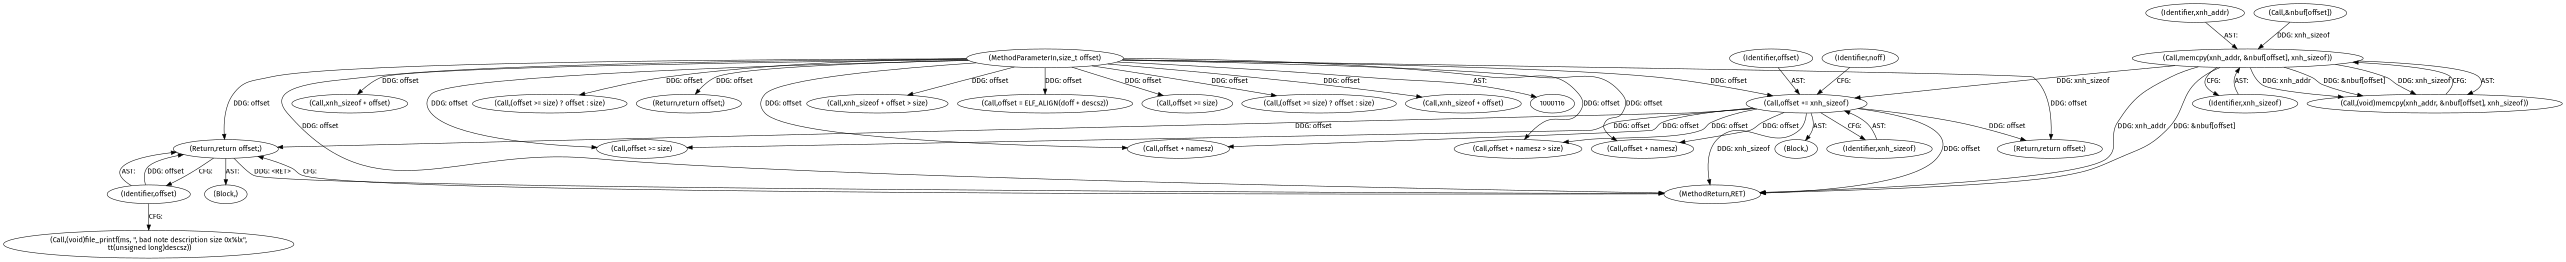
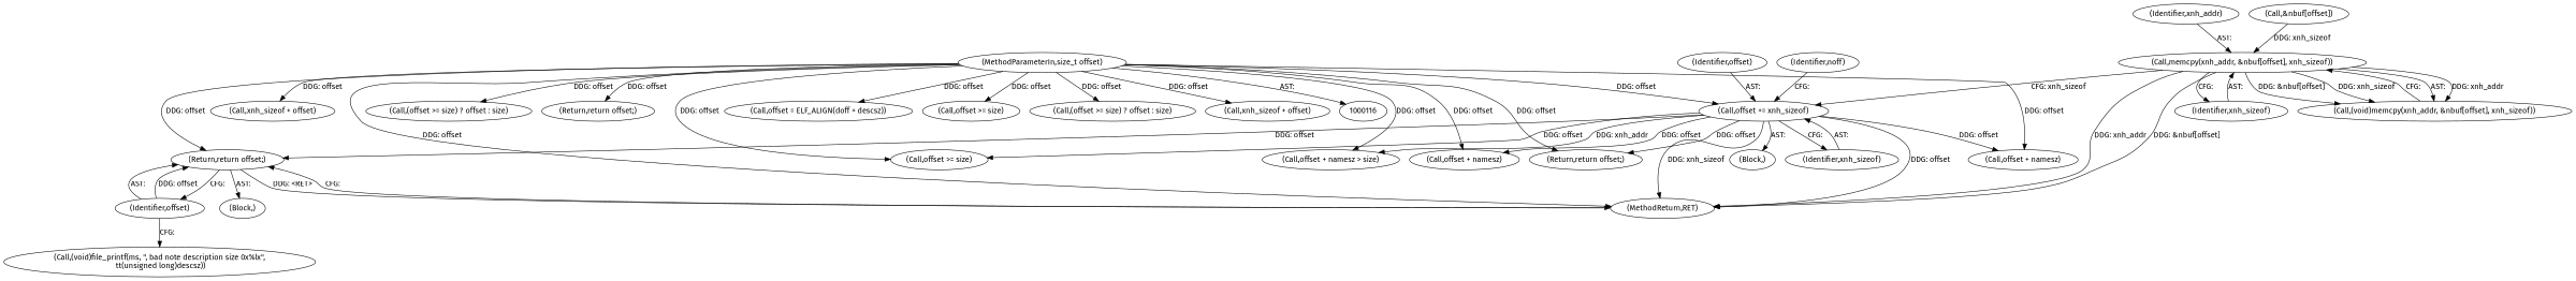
  digraph {
    fontname="Fira Sans"
    node [fontname="Fira Sans"]
    edge [fontname="Fira Sans"]
    n1 [label="(Return,return offset;)"]
    n2 [label="(Identifier,offset)"]
    n3 [label="(Block,)"]
    n4 [label="(MethodReturn,RET)"]
    n5 [label="(Call,(void)file_printf(ms, \", bad note description size 0x%lx\",\n \t\t(unsigned long)descsz))"]
    n6 [label="(Call,offset += xnh_sizeof)"]
    n7 [label="(Call,offset + namesz)"]
    n8 [label="(Call,offset + namesz)"]
    n9 [label="(Return,return offset;)"]
    n10 [label="(Block,)"]
    n11 [label="(Call,offset + namesz > size)"]
    n12 [label="(Call,offset >= size)"]
    n13 [label="(Identifier,xnh_sizeof)"]
    n14 [label="(Call,memcpy(xnh_addr, &nbuf[offset], xnh_sizeof))"]
    n15 [label="(Identifier,xnh_sizeof)"]
    n16 [label="(Call,(void)memcpy(xnh_addr, &nbuf[offset], xnh_sizeof))"]
    n17 [label="(MethodParameterIn,size_t offset)"]
    n18 [label="(Call,xnh_sizeof + offset)"]
    n19 [label="(Call,(offset >= size) ? offset : size)"]
    n20 [label="(Return,return offset;)"]
-   n21 [label="(Call,xnh_sizeof + offset > size)"]
    n22 [label="(Call,offset = ELF_ALIGN(doff + descsz))"]
    n23 [label="(Call,offset >= size)"]
    n24 [label="(Call,(offset >= size) ? offset : size)"]
    n25 [label="(Call,xnh_sizeof + offset)"]
    1000116
    n27 [label="(Identifier,xnh_addr)"]
    n28 [label="(Identifier,noff)"]
    n29 [label="(Call,&nbuf[offset])"]
    n30 [label="(Identifier,offset)"]
    n1 -> n2 [label="CFG: "]
    n1 -> n3 [label="AST: "]
    n1 -> n4 [label="DDG: <RET>"]
    n2 -> n1 [label="AST: "]
    n2 -> n1 [label="DDG: offset"]
    n2 -> n5 [label="CFG: "]
    n4 -> n1 [label="CFG: "]
    n6 -> n1 [label="DDG: offset"]
    n6 -> n4 [label="DDG: xnh_sizeof"]
    n6 -> n4 [label="DDG: offset"]
    n6 -> n7 [label="DDG: offset"]
    n6 -> n8 [label="DDG: offset"]
    n6 -> n9 [label="DDG: offset"]
    n6 -> n10 [label="AST: "]
-   n6 -> n11 [label="DDG: offset"]
+   n6 -> n11 [label="DDG: xnh_addr"]
    n6 -> n12 [label="DDG: offset"]
    n6 -> n13 [label="CFG: "]
    n13 -> n6 [label="AST: "]
    n14 -> n4 [label="DDG: xnh_addr"]
    n14 -> n4 [label="DDG: &nbuf[offset]"]
-   n14 -> n6 [label="DDG: xnh_sizeof"]
+   n14 -> n6 [label="CFG: xnh_sizeof"]
    n14 -> n15 [label="CFG: "]
    n14 -> n16 [label="AST: "]
    n14 -> n16 [label="DDG: xnh_addr"]
    n14 -> n16 [label="DDG: &nbuf[offset]"]
    n14 -> n16 [label="DDG: xnh_sizeof"]
    n15 -> n14 [label="AST: "]
    n16 -> n14 [label="CFG: "]
    n17 -> n1 [label="DDG: offset"]
    n17 -> n4 [label="DDG: offset"]
    n17 -> n6 [label="DDG: offset"]
    n17 -> n7 [label="DDG: offset"]
    n17 -> n8 [label="DDG: offset"]
    n17 -> n9 [label="DDG: offset"]
    n17 -> n11 [label="DDG: offset"]
    n17 -> n12 [label="DDG: offset"]
    n17 -> n18 [label="DDG: offset"]
    n17 -> n19 [label="DDG: offset"]
    n17 -> n20 [label="DDG: offset"]
-   n17 -> n21 [label="DDG: offset"]
    n17 -> n22 [label="DDG: offset"]
    n17 -> n23 [label="DDG: offset"]
    n17 -> n24 [label="DDG: offset"]
    n17 -> n25 [label="DDG: offset"]
    n17 -> 1000116 [label="AST: "]
    n27 -> n14 [label="AST: "]
    n28 -> n6 [label="CFG: "]
    n29 -> n14 [label="DDG: xnh_sizeof"]
    n30 -> n6 [label="AST: "]
  }
